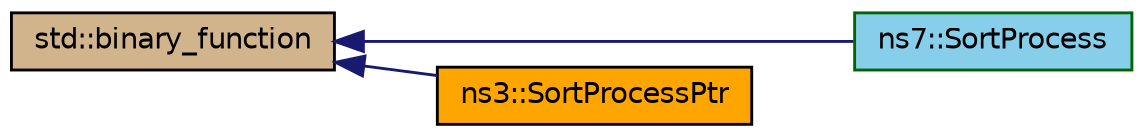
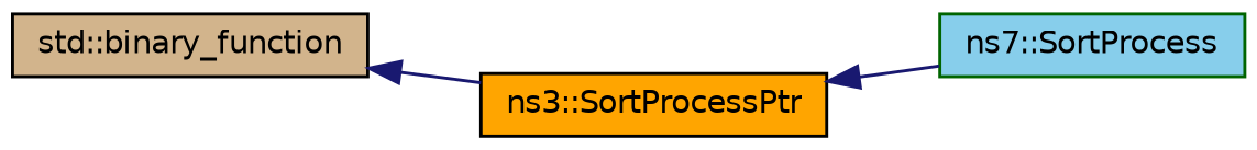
  digraph {
    rankdir=LR
    node [color=black fontname=Helvetica fontsize=10 shape=record style=filled]
    edge [color=midnightblue dir=back fontname=Helvetica fontsize=10 labelfontname=Helvetica labelfontsize=10 style=solid]
    n1 [fillcolor=tan height=0.2 label="std::binary_function" width=0.4]
    n2 [color=darkgreen fillcolor=skyblue height=0.2 label="ns7::SortProcess" width=0.4]
    n3 [fillcolor=orange height=0.2 label="ns3::SortProcessPtr" width=0.4]
-   n1 -> n2
+   n3 -> n2
    n1 -> n3
  }
